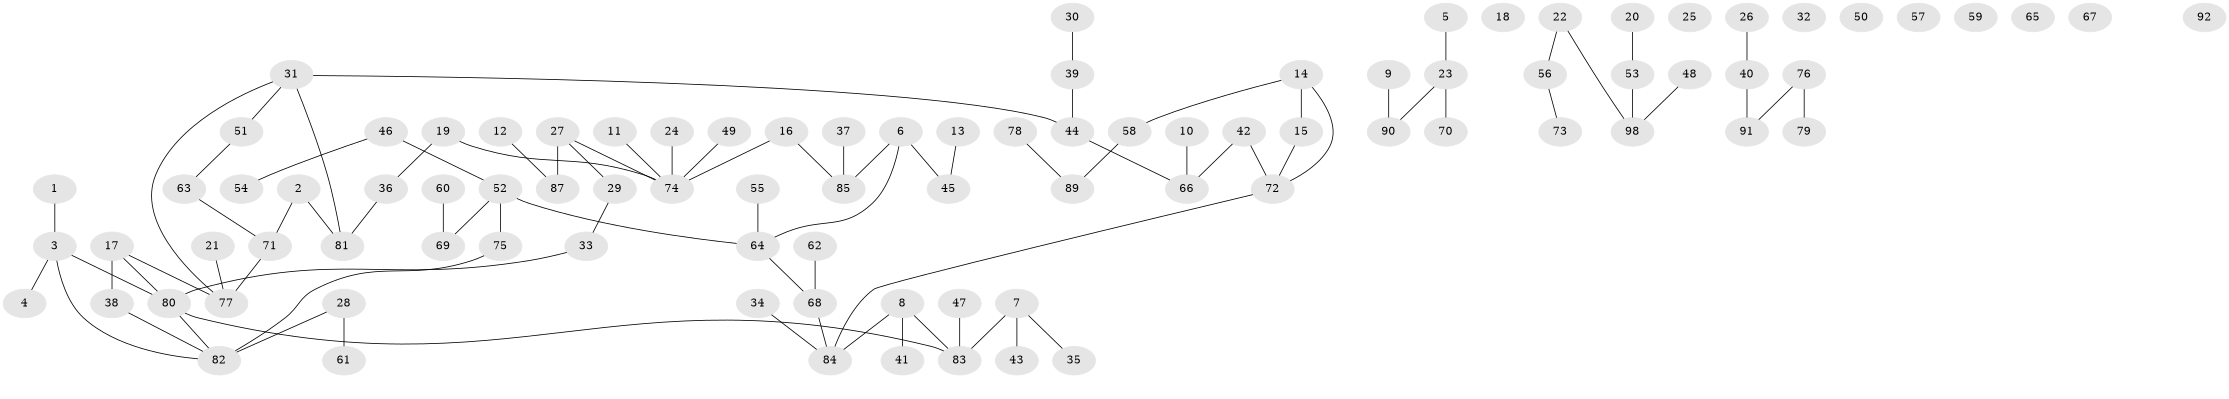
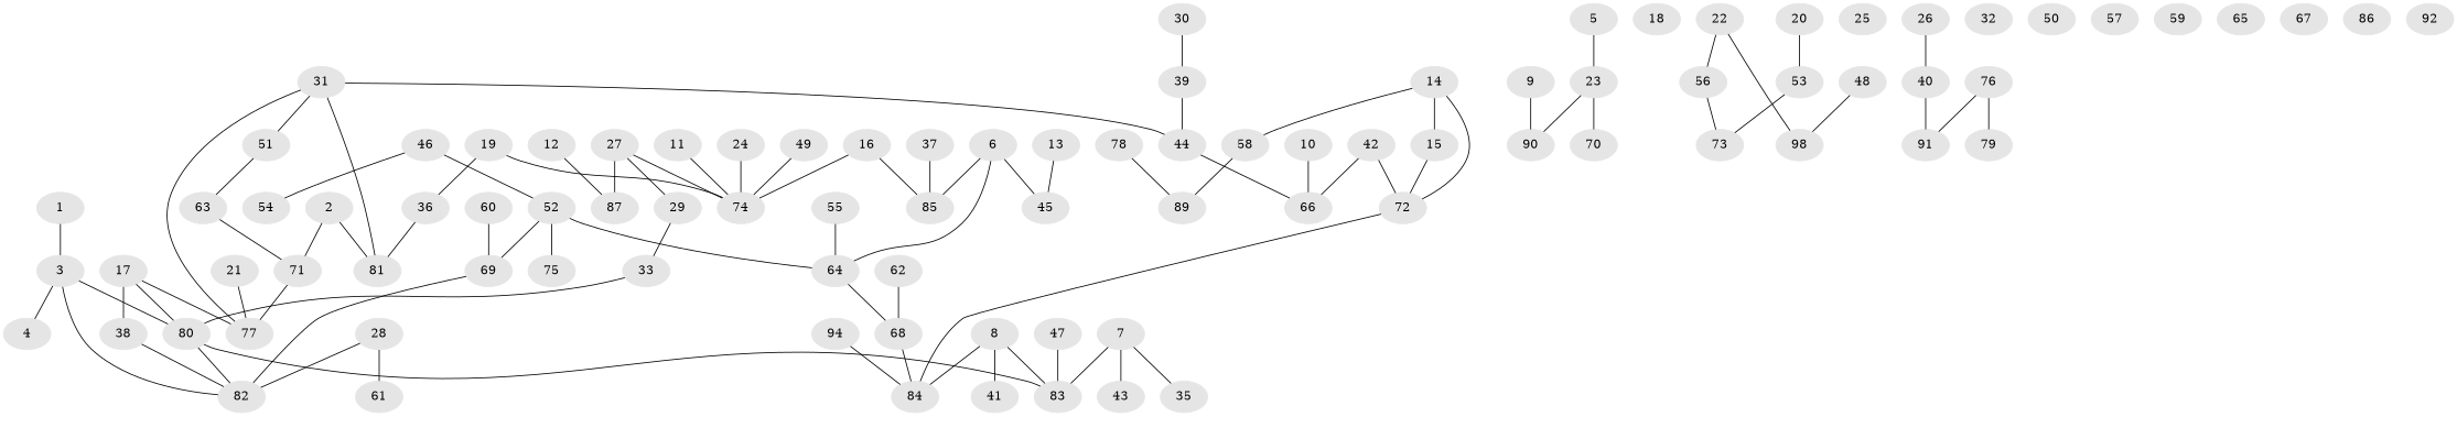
  graph {
    node [color=gray90 style=filled]
    1
    3
    4
    80
    82
    2
    71
    81
    77
    83
    5
    23
    90
    70
    6
    45
    64
    85
    68
    7
    35
    43
    8
    41
    84
    9
    10
    66
    11
    74
    12
    87
    27
    29
    13
    14
    15
    58
    72
    89
    16
    17
    38
    18
    19
    36
    20
    53
    73
    21
    22
    56
    n53 [label=98]
    24
    25
    26
    40
    91
    33
    28
    61
    30
    39
    44
    31
    51
    63
    32
-   34
+   34 [label=94]
    37
    42
    46
    52
    54
    69
    75
    47
    48
    49
    50
    55
    57
    59
    60
    62
    65
    67
    76
    79
    78
+   86
    92
    1 -- 3
    3 -- 4
    3 -- 80
    3 -- 82
    80 -- 82
    80 -- 83
    2 -- 71
    2 -- 81
    71 -- 77
    5 -- 23
    23 -- 90
    23 -- 70
    6 -- 45
    6 -- 64
    6 -- 85
    64 -- 68
    68 -- 84
    7 -- 83
    7 -- 35
    7 -- 43
    8 -- 83
    8 -- 41
    8 -- 84
    9 -- 90
    10 -- 66
    11 -- 74
    12 -- 87
    27 -- 74
    27 -- 87
    27 -- 29
    29 -- 33
    13 -- 45
    14 -- 15
    14 -- 58
    14 -- 72
    15 -- 72
    58 -- 89
    72 -- 84
    16 -- 85
    16 -- 74
    17 -- 80
    17 -- 77
    17 -- 38
    38 -- 82
    19 -- 74
    19 -- 36
    36 -- 81
    20 -- 53
-   53 -- n53
+   53 -- 73
    21 -- 77
    22 -- 56
    22 -- n53
    56 -- 73
    24 -- 74
    26 -- 40
    40 -- 91
    33 -- 80
    28 -- 82
    28 -- 61
    30 -- 39
    39 -- 44
    44 -- 66
    31 -- 81
    31 -- 77
    31 -- 44
    31 -- 51
    51 -- 63
    63 -- 71
    34 -- 84
    37 -- 85
    42 -- 66
    42 -- 72
    46 -- 52
    46 -- 54
    52 -- 64
    52 -- 69
    52 -- 75
-   75 -- 82
+   69 -- 82
    47 -- 83
    48 -- n53
    49 -- 74
    55 -- 64
    60 -- 69
    62 -- 68
    76 -- 91
    76 -- 79
    78 -- 89
  }
